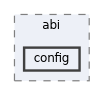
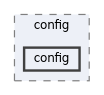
  digraph {
    compound=true
    rankdir=LR
    n1 [color=grey25 fillcolor="#edf0f7" fontname=Helvetica fontsize=10 height=0.2 label=config shape=box style="filled,bold" width=0.4]
    subgraph cluster_1 {
      bgcolor="#edf0f7"
      fontname=Helvetica
      fontsize=10
-     label=abi
+     label=config
      pencolor=grey50
      style="filled,dashed"
      n1
    }
  }
